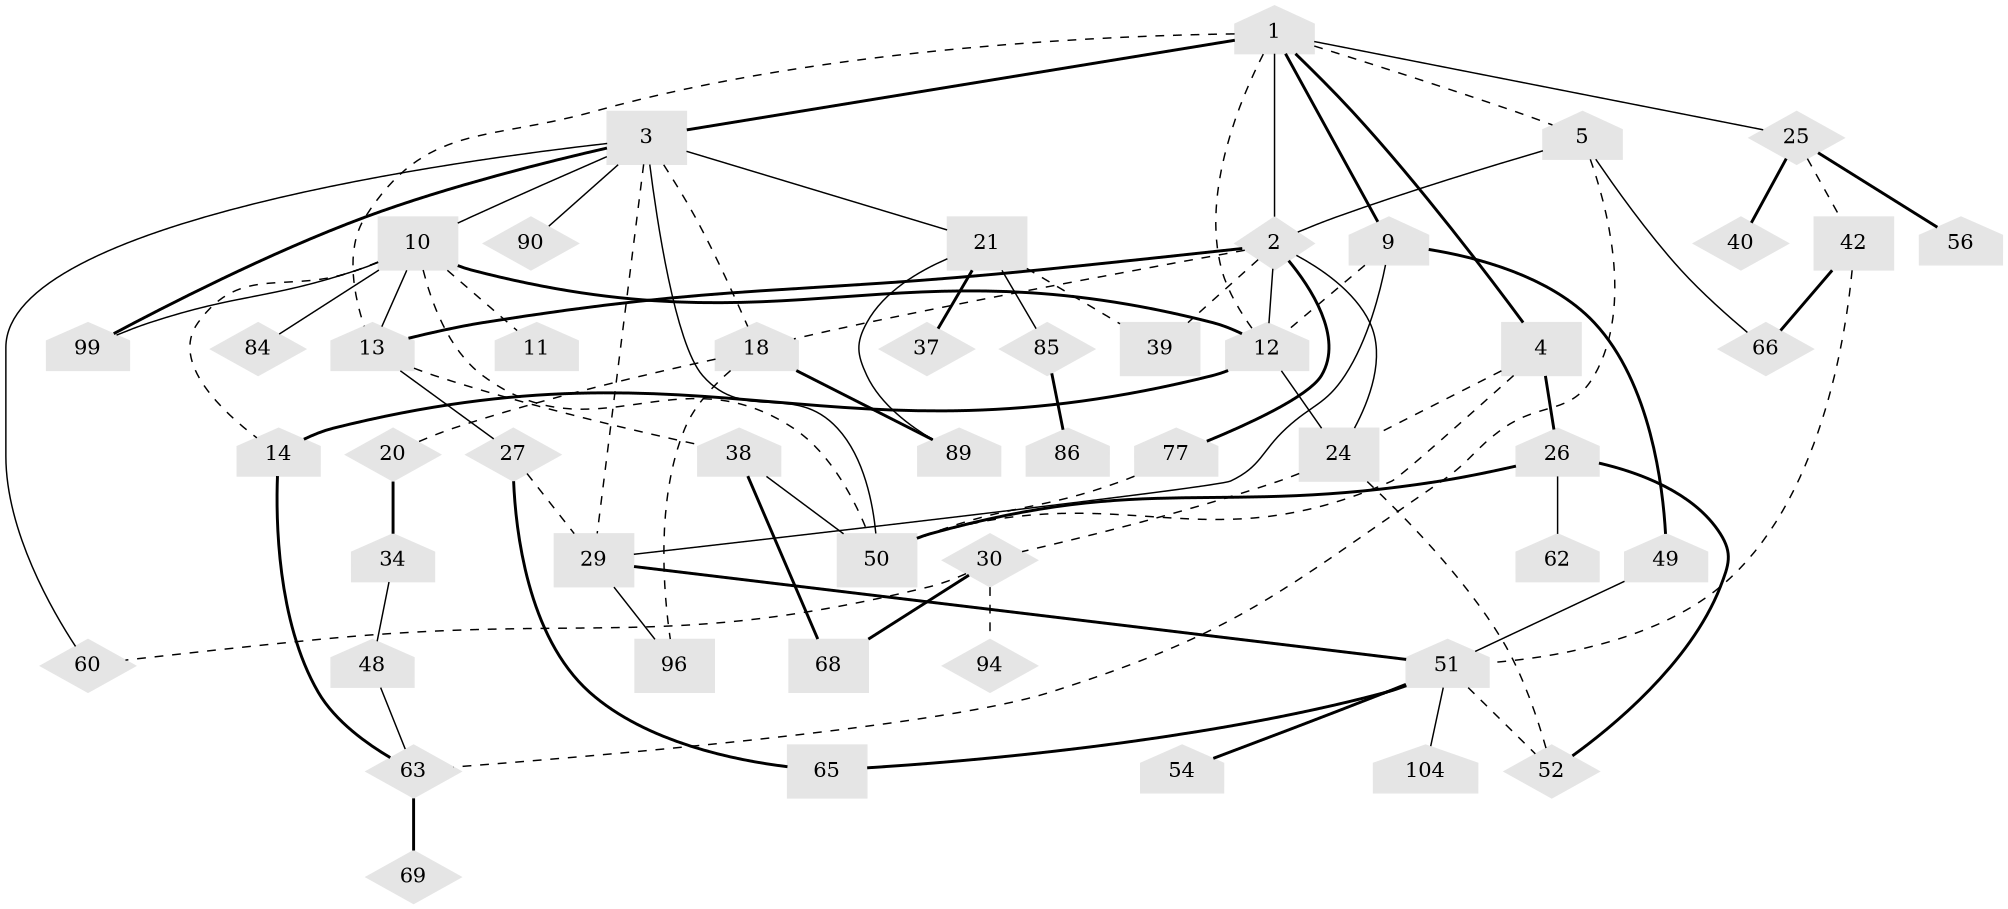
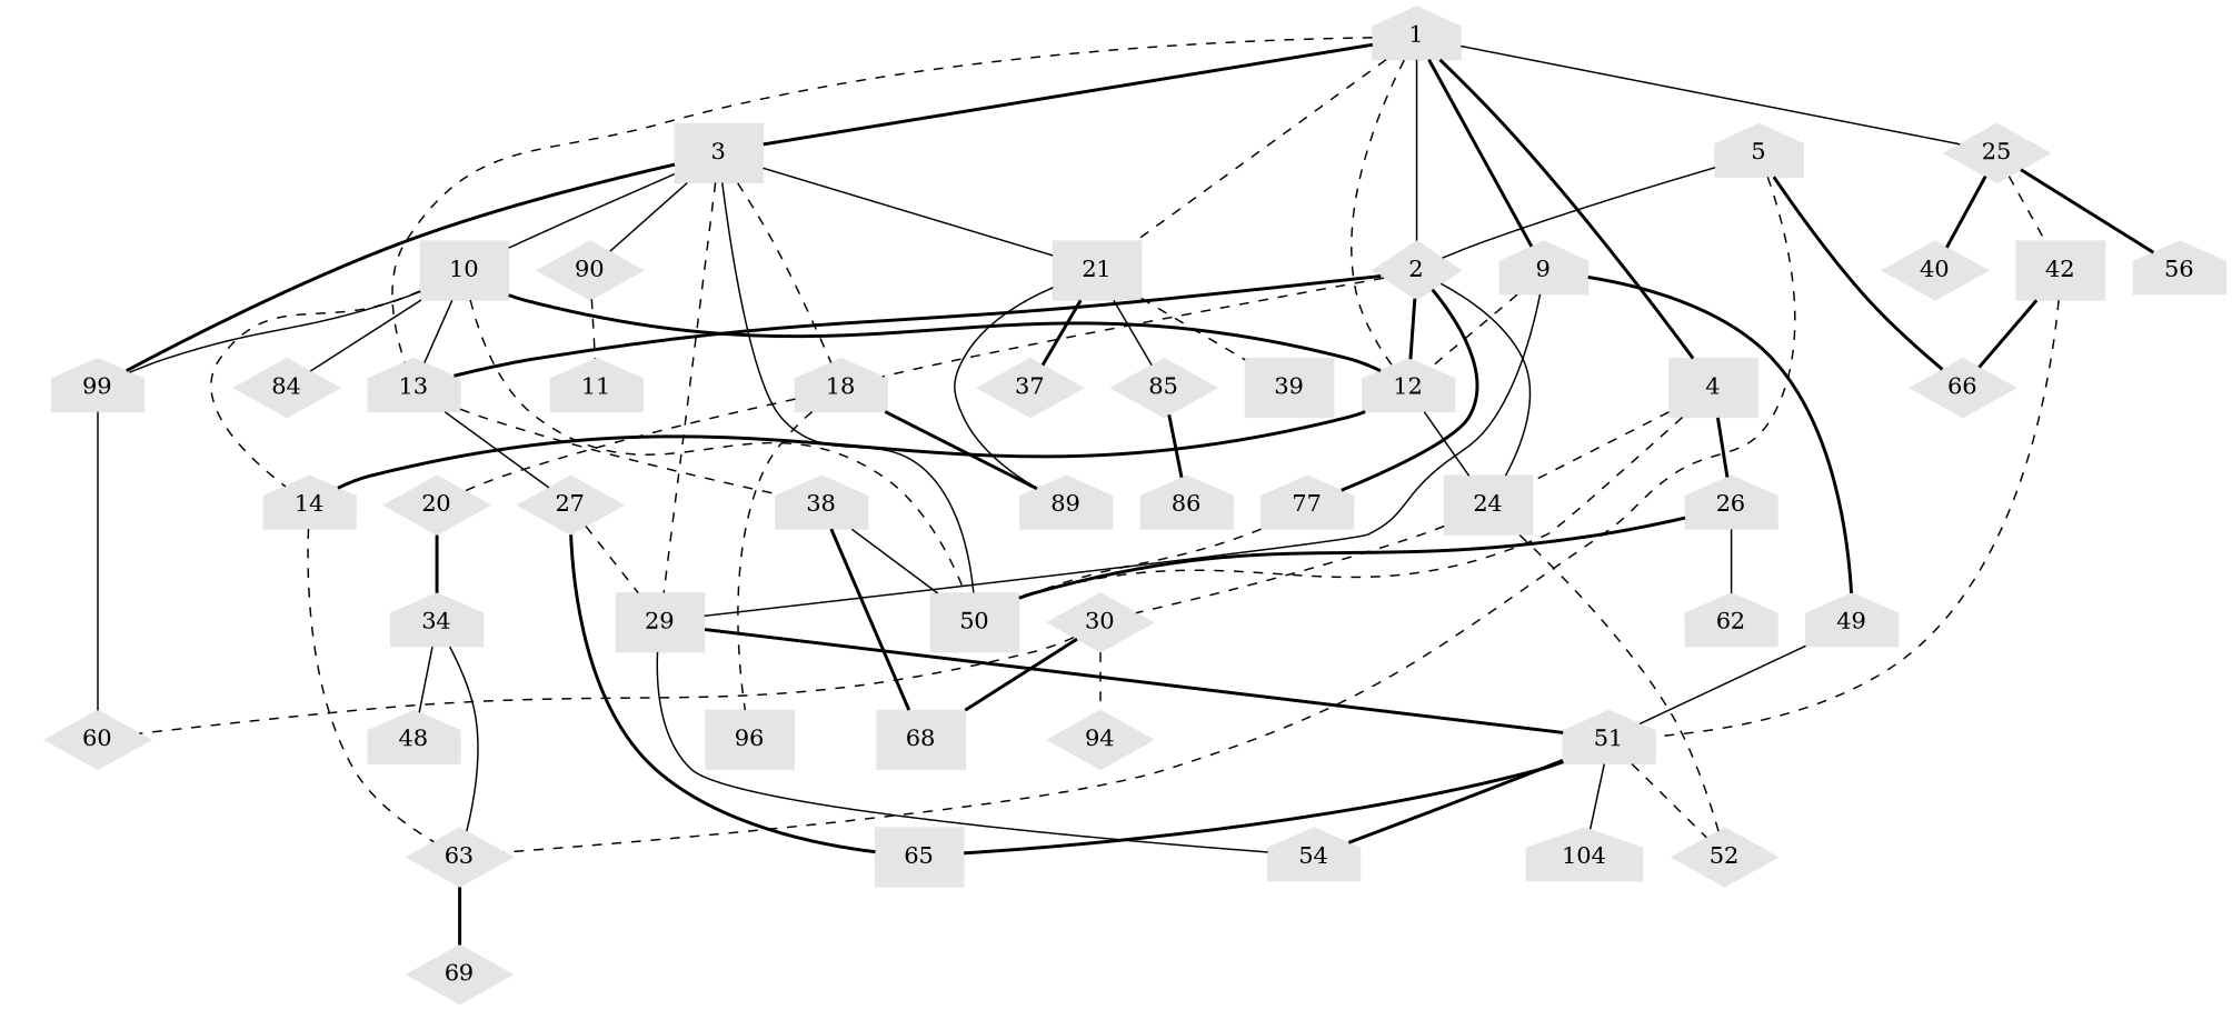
  graph {
    node [color=gray90 shape=house style=filled]
    edge [style=bold]
    1 [super="+2"]
    3 [shape=box super="+7+33"]
    4 [shape=box]
    5 [super="+17"]
    n5 [label=2 shape=diamond super="+35"]
    9
    12 [super="+25"]
    13 [super="+22"]
    n9 [label=25 shape=diamond]
    10 [shape=box super="+28+57"]
    18 [super="+19"]
    21 [shape=box super="+55+31+45"]
    29 [shape=box super="+101+74"]
    50 [shape=box super="+67+97"]
    60 [shape=diamond]
    90 [shape=diamond]
    99
    24 [shape=box super="+32+47"]
    26 [super="+98+36"]
    63 [shape=diamond]
    66 [shape=diamond super="+75"]
    39 [shape=box]
    77
    49
    14
    27 [shape=diamond super="+80"]
    38
    40 [shape=diamond]
    42 [shape=box super="+44+81"]
    56
    11 [super="+46+16"]
    84 [shape=diamond]
    20 [shape=diamond super="+102"]
    89
    96 [shape=box]
    37 [shape=diamond]
    85 [shape=diamond]
    51 [super="+58"]
    30 [shape=diamond]
    52 [shape=diamond]
    62
    69 [shape=diamond]
    65 [shape=box super="+82"]
    68 [shape=box]
    34
    48
    86
    94 [shape=diamond]
    54 [super="+93"]
    104
    1 -- 3
    1 -- 4
-   1 -- 5 [style=dashed]
+   1 -- 21 [style=dashed]
    1 -- n5 [style=solid weight=2]
    1 -- 9
    1 -- 12 [style=dashed]
    1 -- 13 [style=dashed]
    1 -- n9 [style=solid]
    3 -- 10 [style=solid]
    3 -- 18 [style=dashed weight=2]
    3 -- 21 [style=solid]
    3 -- 29 [style=dashed]
    3 -- 50 [style=solid]
-   3 -- 60 [style=solid]
+   99 -- 60 [style=solid]
    3 -- 90 [style=solid]
    3 -- 99
    4 -- 50 [style=dashed]
    4 -- 24 [style=dashed]
    4 -- 26
    5 -- n5 [style=solid]
    5 -- 63 [style=dashed]
-   5 -- 66 [style=solid]
-   n5 -- 12 [style=solid]
+   5 -- 66
+   n5 -- 12
    n5 -- 13 [weight=2]
    n5 -- 18 [style=dashed]
    n5 -- 24 [style=solid]
-   n5 -- 39 [style=dashed]
    n5 -- 77
    9 -- 12 [style=dashed]
    9 -- 29 [style=solid]
    9 -- 49
    12 -- 24 [style=solid]
    12 -- 14
    13 -- 27 [style=solid]
    13 -- 38 [style=dashed]
    n9 -- 40
    n9 -- 42 [style=dashed]
    n9 -- 56
    10 -- 12
    10 -- 13 [style=solid]
    10 -- 50 [style=dashed]
    10 -- 99 [style=solid]
    10 -- 14 [style=dashed]
-   10 -- 11 [style=dashed]
+   90 -- 11 [style=dashed]
    10 -- 84 [style=solid]
    18 -- 20 [style=dashed]
    18 -- 89
    18 -- 96 [style=dashed]
    21 -- 39 [style=dashed]
    21 -- 89 [style=solid]
    21 -- 37
    21 -- 85 [style=solid]
-   29 -- 96 [style=solid]
+   29 -- 54 [style=solid]
    29 -- 51
    24 -- 30 [style=dashed]
    24 -- 52 [style=dashed]
    26 -- 50
-   26 -- 52
    26 -- 62 [style=solid weight=2]
    63 -- 69
    77 -- 50 [style=dashed]
    49 -- 51 [style=solid]
-   14 -- 63
+   14 -- 63 [style=dashed]
    27 -- 29 [style=dashed]
    27 -- 65
    38 -- 50 [style=solid]
    38 -- 68
    42 -- 66
    42 -- 51 [style=dashed weight=2]
    20 -- 34
    85 -- 86
    51 -- 52 [style=dashed]
    51 -- 65
    51 -- 54
    51 -- 104 [style=solid]
    30 -- 60 [style=dashed]
    30 -- 68
    30 -- 94 [style=dashed]
    34 -- 48 [style=solid]
-   48 -- 63 [style=solid]
+   34 -- 63 [style=solid]
  }
